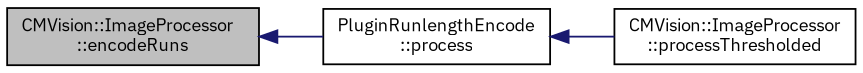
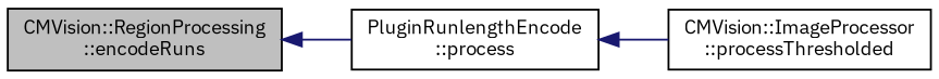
  digraph {
    fontname="IBM Plex Sans"
    rankdir=LR
    node [color=black fillcolor=white fontname="IBM Plex Sans" fontsize=10 shape=record style=filled]
    edge [color=midnightblue dir=back fontname="IBM Plex Sans" fontsize=10 labelfontname=Helvetica labelfontsize=10 style=solid]
-   n1 [fillcolor=grey75 fontcolor=black height=0.2 label="CMVision::ImageProcessor\l::encodeRuns" width=0.4]
+   n1 [fillcolor=grey75 fontcolor=black height=0.2 label="CMVision::RegionProcessing\l::encodeRuns" width=0.4]
    n2 [height=0.2 label="PluginRunlengthEncode\l::process" width=0.4]
    n3 [height=0.2 label="CMVision::ImageProcessor\l::processThresholded" width=0.4]
    n1 -> n2
    n2 -> n3
  }
